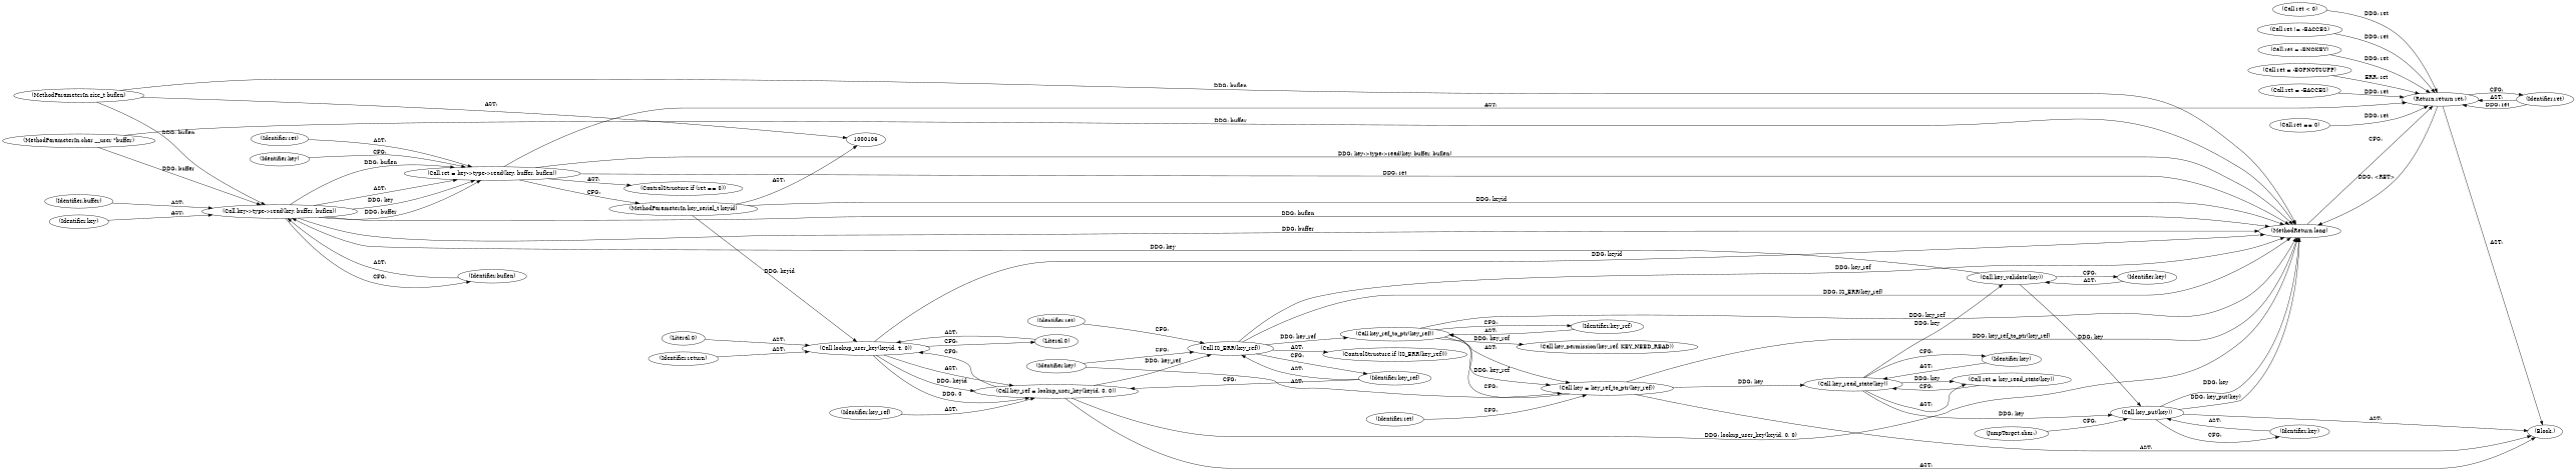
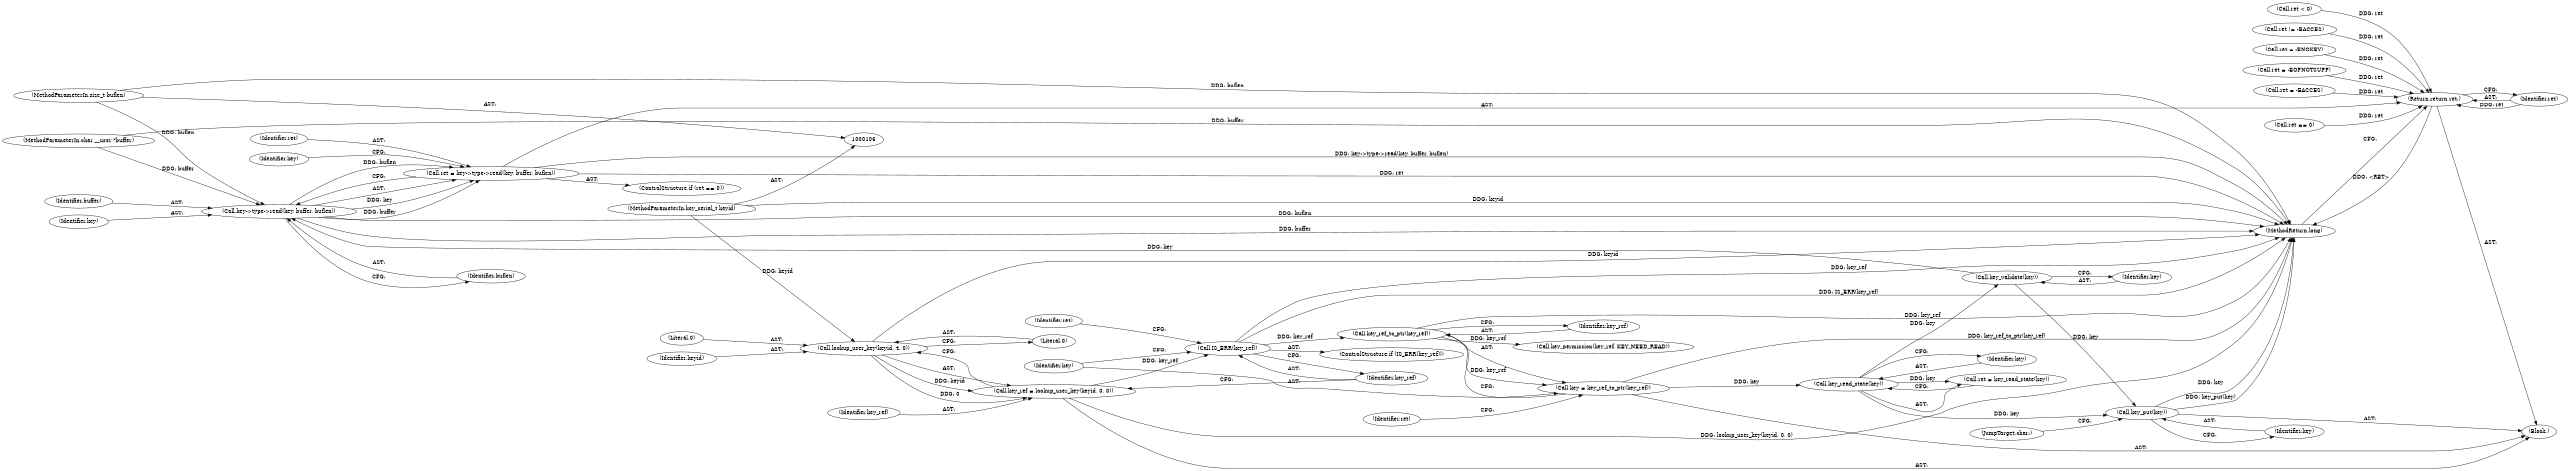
  digraph {
    rankdir=LR
    n1 [label="(Call,key->type->read(key, buffer, buflen))"]
    n2 [label="(Call,ret = key->type->read(key, buffer, buflen))"]
    n3 [label="(Identifier,buflen)"]
    n4 [label="(MethodReturn,long)"]
    n5 [label="(Return,return ret;)"]
    n6 [label="(ControlStructure,if (ret == 0))"]
    n7 [label="(Call,key_put(key))"]
    n8 [label="(Block,)"]
    n9 [label="(Identifier,key)"]
    n10 [label="(Call,key_validate(key))"]
    n11 [label="(Identifier,key)"]
    n12 [label="(Call,key_read_state(key))"]
    n13 [label="(Call,ret = key_read_state(key))"]
    n14 [label="(Identifier,key)"]
    n15 [label="(Call,key = key_ref_to_ptr(key_ref))"]
    n16 [label="(Call,key_ref_to_ptr(key_ref))"]
    n17 [label="(Identifier,key_ref)"]
    n18 [label="(Call,key_permission(key_ref, KEY_NEED_READ))"]
    n19 [label="(Call,IS_ERR(key_ref))"]
    n20 [label="(Identifier,key_ref)"]
    n21 [label="(ControlStructure,if (IS_ERR(key_ref)))"]
    n22 [label="(Call,key_ref = lookup_user_key(keyid, 0, 0))"]
    n23 [label="(Call,lookup_user_key(keyid, 4, 0))"]
    n24 [label="(Literal,0)"]
    n25 [label="(MethodParameterIn,key_serial_t keyid)"]
    1000106
    n27 [label="(MethodParameterIn,char __user *buffer)"]
    n28 [label="(MethodParameterIn,size_t buflen)"]
    n29 [label="(Identifier,ret)"]
    n30 [label="(Call,ret < 0)"]
    n31 [label="(Call,ret != -EACCES)"]
    n32 [label="(Call,ret = -ENOKEY)"]
    n33 [label="(Identifier,key)"]
    n34 [label="(Identifier,key_ref)"]
    n35 [label="(Identifier,key)"]
    n36 [label="(Identifier,key)"]
    n37 [label="(Call,ret = -EOPNOTSUPP)"]
    n38 [label="(Identifier,ret)"]
    n39 [label="(Literal,0)"]
    n40 [label="(Identifier,buffer)"]
-   n41 [label="(Identifier,return)"]
+   n41 [label="(Identifier,keyid)"]
    n42 [label="(Call,ret = -EACCES)"]
    n43 [label="(Identifier,ret)"]
    n44 [label="(Call,ret == 0)"]
    n45 [label="(JumpTarget,char:)"]
    n46 [label="(Identifier,ret)"]
    n1 -> n2 [label="AST: "]
    n1 -> n2 [label="DDG: key"]
    n1 -> n2 [label="DDG: buffer"]
    n1 -> n2 [label="DDG: buflen"]
    n1 -> n3 [label="CFG: "]
    n1 -> n4 [label="DDG: buffer"]
    n1 -> n4 [label="DDG: buflen"]
-   n2 -> n25 [label="CFG: "]
+   n2 -> n1 [label="CFG: "]
    n2 -> n4 [label="DDG: ret"]
    n2 -> n4 [label="DDG: key->type->read(key, buffer, buflen)"]
    n2 -> n5 [label="AST: "]
    n2 -> n6 [label="AST: "]
    n3 -> n1 [label="AST: "]
    n4 -> n5 [label="CFG: "]
    n5 -> n4 [label="DDG: <RET>"]
    n5 -> n8 [label="AST: "]
    n5 -> n29 [label="CFG: "]
    n7 -> n4 [label="DDG: key_put(key)"]
    n7 -> n4 [label="DDG: key"]
    n7 -> n8 [label="AST: "]
    n7 -> n9 [label="CFG: "]
    n9 -> n7 [label="AST: "]
    n10 -> n1 [label="DDG: key"]
    n10 -> n7 [label="DDG: key"]
    n10 -> n11 [label="CFG: "]
    n11 -> n10 [label="AST: "]
    n12 -> n7 [label="DDG: key"]
    n12 -> n10 [label="DDG: key"]
    n12 -> n13 [label="AST: "]
    n12 -> n13 [label="DDG: key"]
    n12 -> n14 [label="CFG: "]
    n13 -> n12 [label="CFG: "]
    n14 -> n12 [label="AST: "]
    n15 -> n4 [label="DDG: key_ref_to_ptr(key_ref)"]
    n15 -> n8 [label="AST: "]
    n15 -> n12 [label="DDG: key"]
    n15 -> n16 [label="CFG: "]
    n16 -> n4 [label="DDG: key_ref"]
    n16 -> n15 [label="AST: "]
    n16 -> n15 [label="DDG: key_ref"]
    n16 -> n17 [label="CFG: "]
    n16 -> n18 [label="DDG: key_ref"]
    n17 -> n16 [label="AST: "]
    n19 -> n4 [label="DDG: IS_ERR(key_ref)"]
    n19 -> n4 [label="DDG: key_ref"]
    n19 -> n16 [label="DDG: key_ref"]
    n19 -> n20 [label="CFG: "]
    n19 -> n21 [label="AST: "]
    n20 -> n19 [label="AST: "]
    n20 -> n22 [label="CFG: "]
    n22 -> n4 [label="DDG: lookup_user_key(keyid, 0, 0)"]
    n22 -> n8 [label="AST: "]
    n22 -> n19 [label="DDG: key_ref"]
    n22 -> n23 [label="CFG: "]
    n23 -> n4 [label="DDG: keyid"]
    n23 -> n22 [label="AST: "]
    n23 -> n22 [label="DDG: keyid"]
    n23 -> n22 [label="DDG: 0"]
    n23 -> n24 [label="CFG: "]
    n24 -> n23 [label="AST: "]
    n25 -> n4 [label="DDG: keyid"]
    n25 -> n23 [label="DDG: keyid"]
    n25 -> 1000106 [label="AST: "]
    n27 -> n1 [label="DDG: buffer"]
    n27 -> n4 [label="DDG: buffer"]
    n28 -> n1 [label="DDG: buflen"]
    n28 -> n4 [label="DDG: buflen"]
    n28 -> 1000106 [label="AST: "]
    n29 -> n5 [label="AST: "]
    n29 -> n5 [label="DDG: ret"]
    n30 -> n5 [label="DDG: ret"]
    n31 -> n5 [label="DDG: ret"]
    n32 -> n5 [label="DDG: ret"]
    n33 -> n15 [label="AST: "]
    n33 -> n19 [label="CFG: "]
    n34 -> n22 [label="AST: "]
    n35 -> n1 [label="AST: "]
    n36 -> n2 [label="CFG: "]
-   n37 -> n5 [label="ERR: ret"]
+   n37 -> n5 [label="DDG: ret"]
    n38 -> n2 [label="AST: "]
    n39 -> n23 [label="AST: "]
    n40 -> n1 [label="AST: "]
    n41 -> n23 [label="AST: "]
    n42 -> n5 [label="DDG: ret"]
    n43 -> n19 [label="CFG: "]
    n44 -> n5 [label="DDG: ret"]
    n45 -> n7 [label="CFG: "]
    n46 -> n15 [label="CFG: "]
  }
